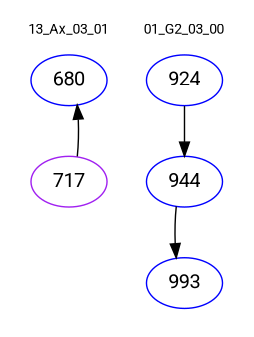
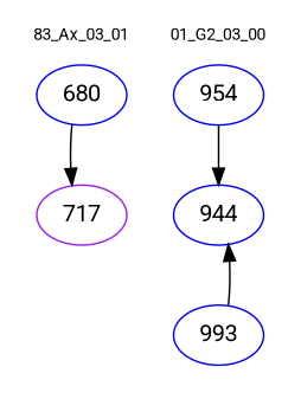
  digraph {
    fontname=Roboto
    node [color=blue fontname=Roboto]
    edge [color=black fontname=Roboto]
    n1 [label=680]
    n2 [color=purple label=717]
-   n3 [label=924]
+   n3 [label=954]
    n4 [label=944]
    n5 [label=993]
    subgraph cluster_1 {
      color=white
      fontsize=10
-     label="13_Ax_03_01"
+     label="83_Ax_03_01"
      n1
      n2
    }
    subgraph cluster_2 {
      color=white
      fontsize=10
      label="01_G2_03_00"
      n3
      n4
      n5
    }
-   n2 -> n1
+   n1 -> n2
    n3 -> n4
-   n4 -> n5
+   n5 -> n4
  }
